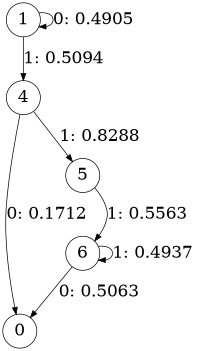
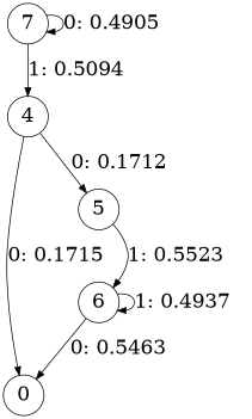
  digraph {
    node [fontsize=24 shape=circle]
    edge [fontsize=24]
-   1
+   1 [label=7]
    4
    0
    5
    6
    1 -> 1 [label="0: 0.4905   "]
    1 -> 4 [label="1: 0.5094   "]
-   4 -> 0 [label="0: 0.1712   "]
-   4 -> 5 [label="1: 0.8288   "]
-   5 -> 6 [label="1: 0.5563   "]
-   6 -> 0 [label="0: 0.5063   "]
+   4 -> 0 [label="0: 0.1715   "]
+   4 -> 5 [label="0: 0.1712   "]
+   5 -> 6 [label="1: 0.5523   "]
+   6 -> 0 [label="0: 0.5463   "]
    6 -> 6 [label="1: 0.4937   "]
  }
